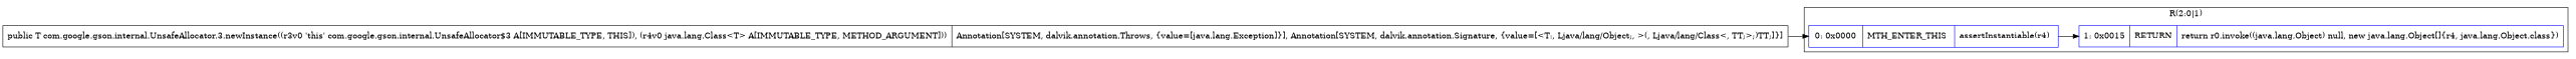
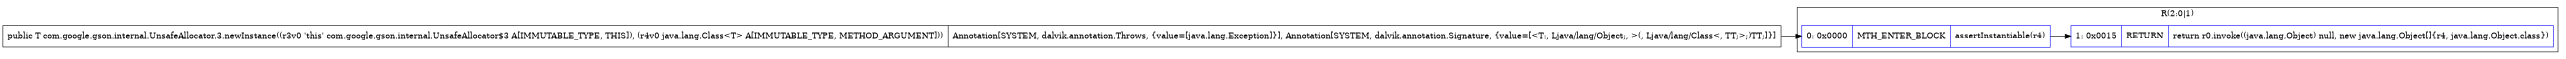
  digraph {
    rankdir=LR
    node [color=blue shape=record]
-   n1 [label="{0\:\ 0x0000|MTH_ENTER_THIS\l|assertInstantiable(r4)\l}"]
+   n1 [label="{0\:\ 0x0000|MTH_ENTER_BLOCK\l|assertInstantiable(r4)\l}"]
    n2 [label="{1\:\ 0x0015|RETURN\l|return r0.invoke((java.lang.Object) null, new java.lang.Object[]\{r4, java.lang.Object.class\})\l}"]
    n3 [label="{public T com.google.gson.internal.UnsafeAllocator.3.newInstance((r3v0 'this' com.google.gson.internal.UnsafeAllocator$3 A[IMMUTABLE_TYPE, THIS]), (r4v0 java.lang.Class\<T\> A[IMMUTABLE_TYPE, METHOD_ARGUMENT]))  | Annotation[SYSTEM, dalvik.annotation.Throws, \{value=[java.lang.Exception]\}], Annotation[SYSTEM, dalvik.annotation.Signature, \{value=[\<T:, Ljava\/lang\/Object;, \>(, Ljava\/lang\/Class\<, TT;\>;)TT;]\}]\l}" color=""]
    subgraph cluster_1 {
      label="R(2:0|1)"
      n1
      n2
    }
    n1 -> n2
    n3 -> n1
  }
